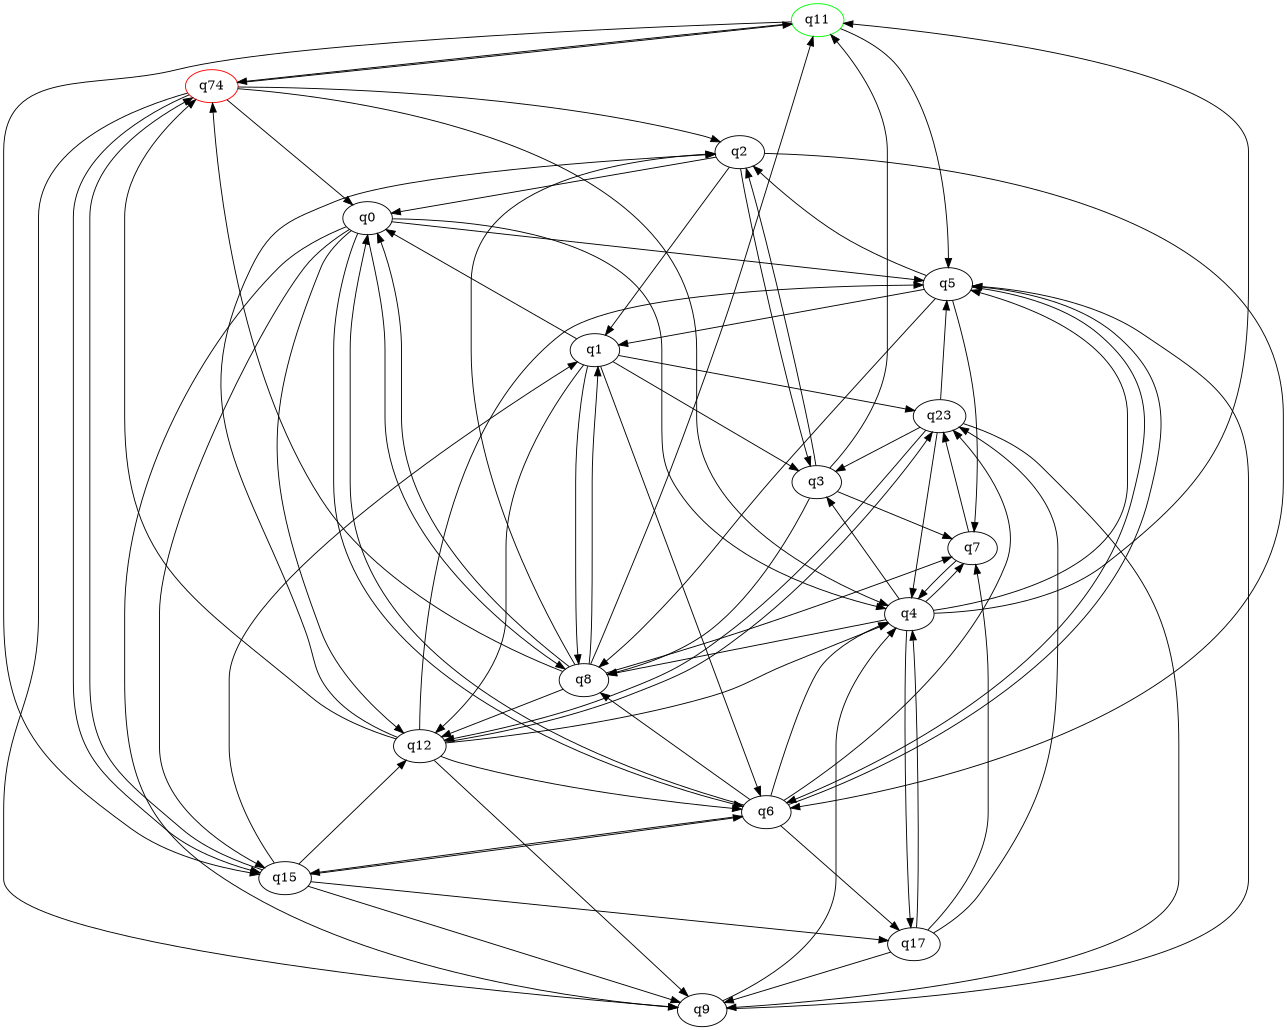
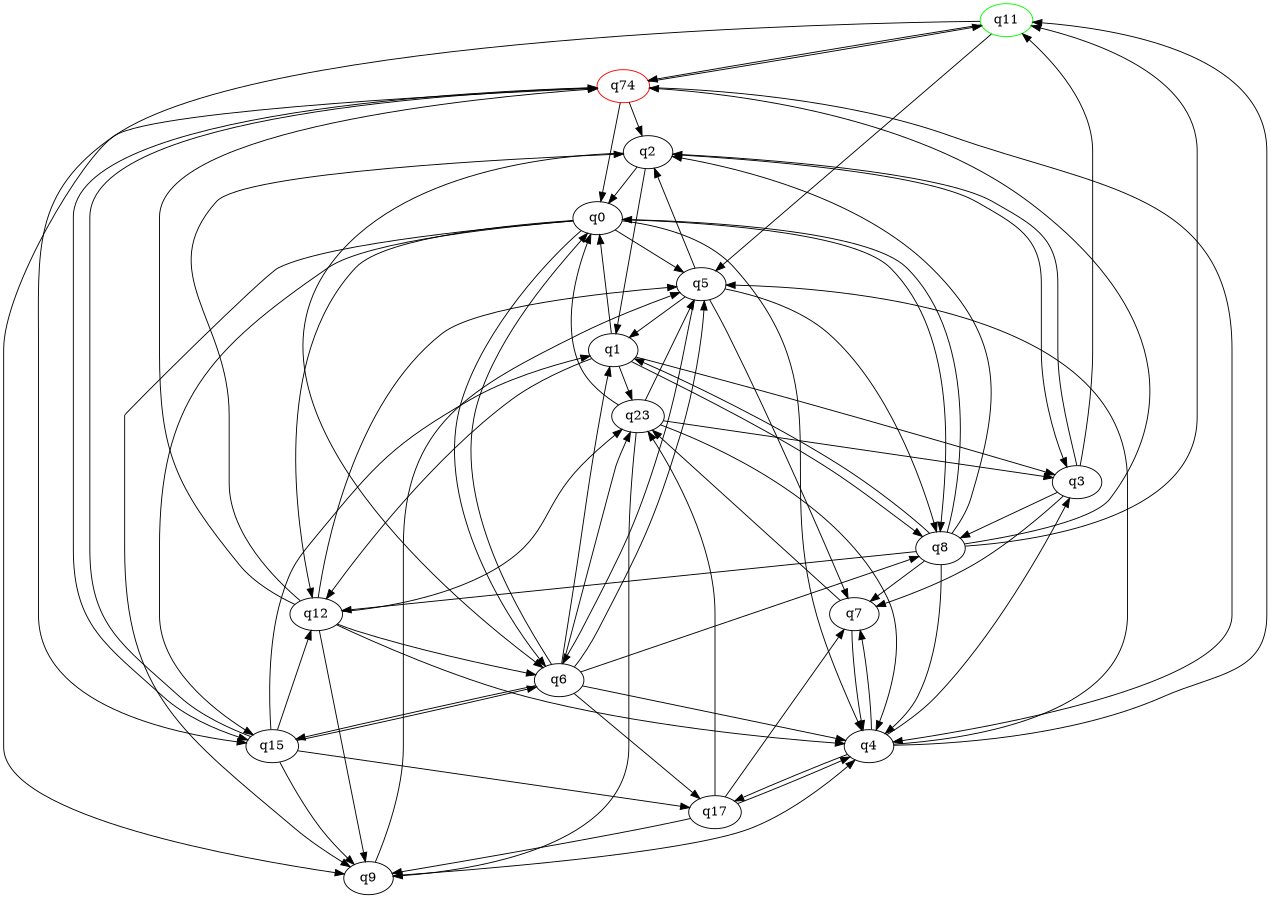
  digraph {
    q11 [color=green initial=1]
    n2 [color=red final=1 label=q74]
    q5
    q15
    q0
    q4
    q9
    q2
    q6
    q8
    q7
    q1
    q12
    n14 [label=q17]
    q3
    n16 [label=q23]
    q11 -> n2
    q11 -> q5
    q11 -> q15
    n2 -> q11
    n2 -> q15
    n2 -> q0
    n2 -> q4
    n2 -> q9
    n2 -> q2
    q5 -> q2
    q5 -> q6
    q5 -> q8
    q5 -> q7
    q5 -> q1
    q15 -> n2
    q15 -> q9
    q15 -> q6
    q15 -> q1
    q15 -> q12
    q15 -> n14
    q0 -> q5
    q0 -> q15
    q0 -> q4
    q0 -> q9
    q0 -> q6
    q0 -> q8
    q0 -> q12
    q4 -> q11
    q4 -> q5
    q4 -> q7
    q4 -> n14
    q4 -> q3
    q9 -> q5
    q9 -> q4
    q2 -> q0
    q2 -> q6
    q2 -> q1
    q2 -> q3
    q6 -> q5
    q6 -> q15
    q6 -> q0
    q6 -> q4
    q6 -> q8
    q6 -> n14
    q6 -> n16
    q8 -> q11
    q8 -> n2
    q8 -> q0
-   q4 -> q8
+   q8 -> q4
    q8 -> q2
    q8 -> q7
    q8 -> q1
    q8 -> q12
    q7 -> q4
    q7 -> n16
    q1 -> q0
-   q1 -> q6
+   q6 -> q1
    q1 -> q8
    q1 -> q12
    q1 -> q3
    q1 -> n16
    q12 -> n2
    q12 -> q5
    q12 -> q4
    q12 -> q9
    q12 -> q2
    q12 -> q6
    q12 -> n16
    n14 -> q4
    n14 -> q9
    n14 -> q7
    n14 -> n16
    q3 -> q11
    q3 -> q2
    q3 -> q8
    q3 -> q7
    n16 -> q5
    n16 -> q4
    n16 -> q9
-   n16 -> q12
+   n16 -> q0
    n16 -> q3
  }
